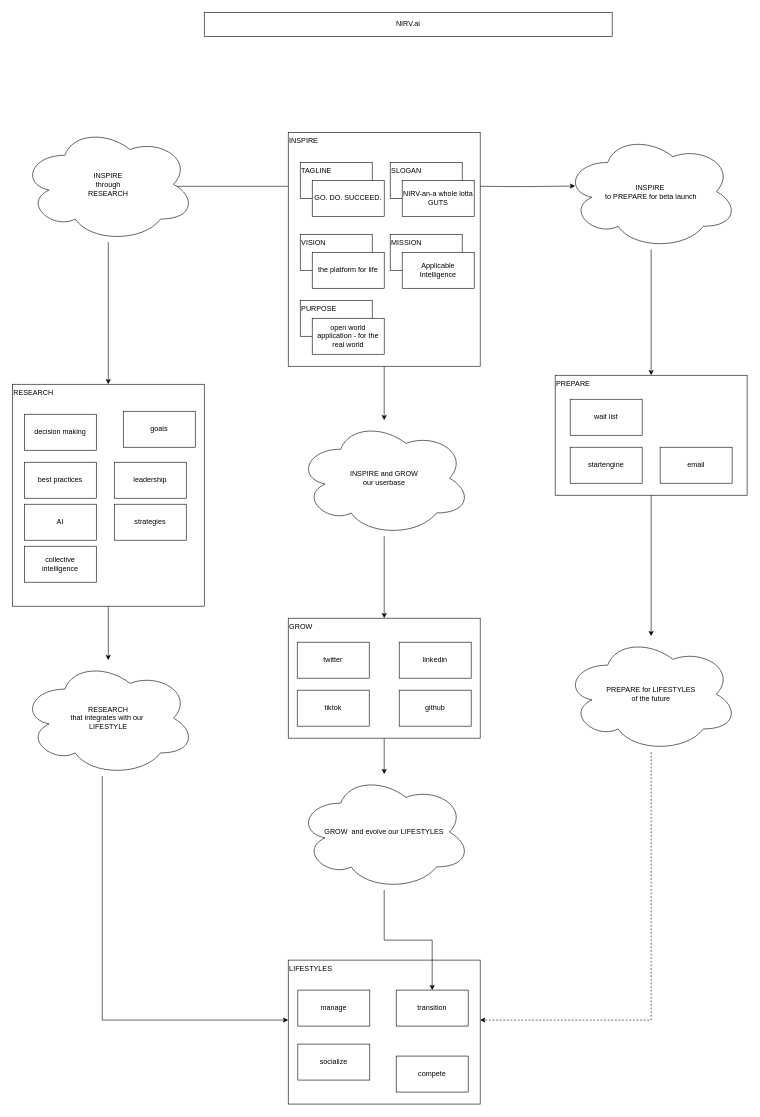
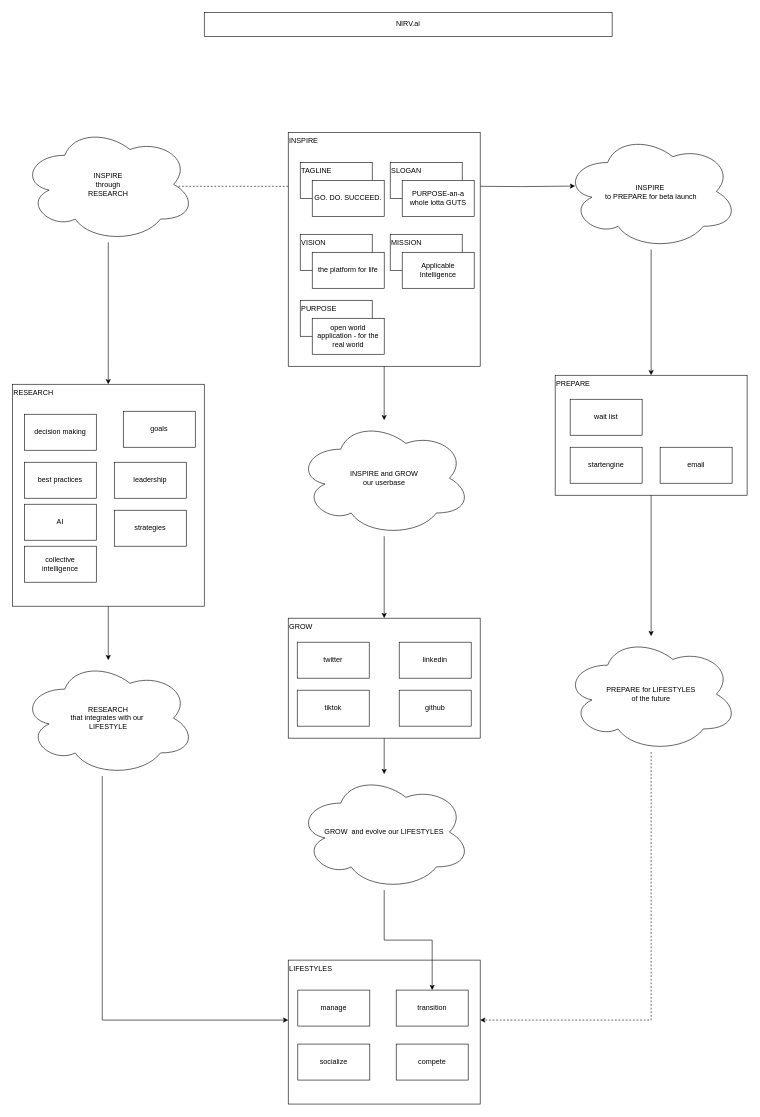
  <mxCell id="0" />
  <mxCell id="1" parent="0" />
  <mxCell id="2" value="NIRV.ai" style="rounded=0;whiteSpace=wrap;html=1;" vertex="1" parent="1"><mxGeometry x="340" y="20" width="680" height="40" as="geometry" /></mxCell>
- <mxCell id="3" style="edgeStyle=orthogonalEdgeStyle;rounded=0;orthogonalLoop=1;jettySize=auto;html=1;entryX=0.4;entryY=0.1;entryDx=0;entryDy=0;entryPerimeter=0;" edge="1" parent="1" source="31" target="10"><mxGeometry relative="1" as="geometry"><Array as="points"><mxPoint x="151" y="310" /></Array></mxGeometry></mxCell>
+ <mxCell id="3" style="edgeStyle=orthogonalEdgeStyle;rounded=0;orthogonalLoop=1;jettySize=auto;html=1;entryX=0.4;entryY=0.1;entryDx=0;entryDy=0;entryPerimeter=0;dashed=1;" edge="1" parent="1" source="31" target="10"><mxGeometry relative="1" as="geometry"><Array as="points"><mxPoint x="151" y="310" /></Array></mxGeometry></mxCell>
  <mxCell id="4" style="edgeStyle=orthogonalEdgeStyle;rounded=0;orthogonalLoop=1;jettySize=auto;html=1;entryX=0.063;entryY=0.453;entryDx=0;entryDy=0;entryPerimeter=0;" edge="1" parent="1" target="14"><mxGeometry relative="1" as="geometry"><mxPoint x="800" y="310" as="sourcePoint" /></mxGeometry></mxCell>
  <mxCell id="5" value="LIFESTYLES" style="rounded=0;whiteSpace=wrap;html=1;align=left;verticalAlign=top;" vertex="1" parent="1"><mxGeometry x="480" y="1600" width="320" height="240" as="geometry" /></mxCell>
  <mxCell id="6" style="edgeStyle=orthogonalEdgeStyle;rounded=0;orthogonalLoop=1;jettySize=auto;html=1;" edge="1" parent="1" source="7" target="55"><mxGeometry relative="1" as="geometry" /></mxCell>
  <mxCell id="7" value="GROW" style="rounded=0;whiteSpace=wrap;html=1;align=left;verticalAlign=top;" vertex="1" parent="1"><mxGeometry x="480" y="1030" width="320" height="200" as="geometry" /></mxCell>
  <mxCell id="8" style="edgeStyle=orthogonalEdgeStyle;rounded=0;orthogonalLoop=1;jettySize=auto;html=1;" edge="1" parent="1" source="16" target="12"><mxGeometry relative="1" as="geometry" /></mxCell>
  <mxCell id="9" style="edgeStyle=orthogonalEdgeStyle;rounded=0;orthogonalLoop=1;jettySize=auto;html=1;" edge="1" parent="1" source="10" target="16"><mxGeometry relative="1" as="geometry"><Array as="points"><mxPoint x="180" y="610" /></Array></mxGeometry></mxCell>
  <mxCell id="10" value="INSPIRE &lt;br&gt;through&lt;br&gt;RESEARCH" style="ellipse;shape=cloud;whiteSpace=wrap;html=1;" vertex="1" parent="1"><mxGeometry x="35" y="210" width="290" height="193.33" as="geometry" /></mxCell>
  <mxCell id="11" style="edgeStyle=orthogonalEdgeStyle;rounded=0;orthogonalLoop=1;jettySize=auto;html=1;" edge="1" parent="1" source="12" target="5"><mxGeometry relative="1" as="geometry"><Array as="points"><mxPoint x="170" y="1700" /></Array></mxGeometry></mxCell>
  <mxCell id="12" value="RESEARCH&lt;br&gt;that integrates with our&amp;nbsp;&lt;br&gt;LIFESTYLE" style="ellipse;shape=cloud;whiteSpace=wrap;html=1;" vertex="1" parent="1"><mxGeometry x="35" y="1100" width="290" height="193.33" as="geometry" /></mxCell>
  <mxCell id="13" style="edgeStyle=orthogonalEdgeStyle;rounded=0;orthogonalLoop=1;jettySize=auto;html=1;" edge="1" parent="1" source="14" target="25"><mxGeometry relative="1" as="geometry" /></mxCell>
  <mxCell id="14" value="INSPIRE&amp;nbsp;&lt;br&gt;to PREPARE for beta launch" style="ellipse;shape=cloud;whiteSpace=wrap;html=1;" vertex="1" parent="1"><mxGeometry x="940" y="222" width="290" height="193.33" as="geometry" /></mxCell>
  <mxCell id="15" value="" style="group" vertex="1" connectable="0" parent="1"><mxGeometry x="20" y="640" width="320" height="370" as="geometry" /></mxCell>
  <mxCell id="16" value="RESEARCH" style="rounded=0;whiteSpace=wrap;html=1;align=left;verticalAlign=top;" vertex="1" parent="15"><mxGeometry width="320" height="370" as="geometry" /></mxCell>
  <mxCell id="17" value="decision making" style="rounded=0;whiteSpace=wrap;html=1;" vertex="1" parent="15"><mxGeometry x="20" y="50" width="120" height="60" as="geometry" /></mxCell>
  <mxCell id="18" value="goals" style="rounded=0;whiteSpace=wrap;html=1;" vertex="1" parent="15"><mxGeometry x="185" y="45" width="120" height="60" as="geometry" /></mxCell>
  <mxCell id="19" value="best practices" style="rounded=0;whiteSpace=wrap;html=1;" vertex="1" parent="15"><mxGeometry x="20" y="130" width="120" height="60" as="geometry" /></mxCell>
  <mxCell id="20" value="leadership" style="rounded=0;whiteSpace=wrap;html=1;" vertex="1" parent="15"><mxGeometry x="170" y="130" width="120" height="60" as="geometry" /></mxCell>
- <mxCell id="21" value="strategies" style="rounded=0;whiteSpace=wrap;html=1;" vertex="1" parent="15"><mxGeometry x="170" y="200" width="120" height="60" as="geometry" /></mxCell>
+ <mxCell id="21" value="strategies" style="rounded=0;whiteSpace=wrap;html=1;" vertex="1" parent="15"><mxGeometry x="170" y="210" width="120" height="60" as="geometry" /></mxCell>
  <mxCell id="22" value="AI" style="rounded=0;whiteSpace=wrap;html=1;" vertex="1" parent="15"><mxGeometry x="20" y="200" width="120" height="60" as="geometry" /></mxCell>
  <mxCell id="23" value="collective&lt;br&gt;intelligence" style="rounded=0;whiteSpace=wrap;html=1;" vertex="1" parent="15"><mxGeometry x="20" y="270" width="120" height="60" as="geometry" /></mxCell>
  <mxCell id="24" value="" style="group" vertex="1" connectable="0" parent="1"><mxGeometry x="925" y="625" width="320" height="200" as="geometry" /></mxCell>
  <mxCell id="25" value="PREPARE" style="rounded=0;whiteSpace=wrap;html=1;align=left;verticalAlign=top;" vertex="1" parent="24"><mxGeometry width="320" height="200" as="geometry" /></mxCell>
  <mxCell id="26" value="wait list" style="rounded=0;whiteSpace=wrap;html=1;" vertex="1" parent="24"><mxGeometry x="25" y="40" width="120" height="60" as="geometry" /></mxCell>
  <mxCell id="27" value="startengine" style="rounded=0;whiteSpace=wrap;html=1;" vertex="1" parent="24"><mxGeometry x="25" y="120" width="120" height="60" as="geometry" /></mxCell>
  <mxCell id="28" value="email" style="rounded=0;whiteSpace=wrap;html=1;" vertex="1" parent="24"><mxGeometry x="175" y="120" width="120" height="60" as="geometry" /></mxCell>
  <mxCell id="29" value="" style="group" vertex="1" connectable="0" parent="1"><mxGeometry x="480" y="220" width="500" height="450" as="geometry" /></mxCell>
  <mxCell id="30" value="" style="group" vertex="1" connectable="0" parent="29"><mxGeometry width="320" height="390" as="geometry" /></mxCell>
  <mxCell id="31" value="INSPIRE" style="rounded=0;whiteSpace=wrap;html=1;align=left;verticalAlign=top;" vertex="1" parent="30"><mxGeometry width="320" height="390" as="geometry" /></mxCell>
  <mxCell id="32" value="" style="group" vertex="1" connectable="0" parent="30"><mxGeometry x="20" y="50" width="300" height="170" as="geometry" /></mxCell>
  <mxCell id="33" value="TAGLINE" style="rounded=0;whiteSpace=wrap;html=1;align=left;verticalAlign=top;" vertex="1" parent="32"><mxGeometry width="120" height="60" as="geometry" /></mxCell>
  <mxCell id="34" value="GO. DO. SUCCEED." style="rounded=0;whiteSpace=wrap;html=1;" vertex="1" parent="32"><mxGeometry x="20" y="30" width="120" height="60" as="geometry" /></mxCell>
  <mxCell id="35" value="" style="group" vertex="1" connectable="0" parent="30"><mxGeometry x="170" y="50" width="140" height="90" as="geometry" /></mxCell>
  <mxCell id="36" value="SLOGAN" style="rounded=0;whiteSpace=wrap;html=1;align=left;verticalAlign=top;" vertex="1" parent="35"><mxGeometry width="120" height="60" as="geometry" /></mxCell>
- <mxCell id="37" value="NIRV-an-a whole lotta GUTS" style="rounded=0;whiteSpace=wrap;html=1;" vertex="1" parent="35"><mxGeometry x="20" y="30" width="120" height="60" as="geometry" /></mxCell>
+ <mxCell id="37" value="PURPOSE-an-a whole lotta GUTS" style="rounded=0;whiteSpace=wrap;html=1;" vertex="1" parent="35"><mxGeometry x="20" y="30" width="120" height="60" as="geometry" /></mxCell>
  <mxCell id="38" value="" style="group" vertex="1" connectable="0" parent="30"><mxGeometry x="20" y="170" width="300" height="170" as="geometry" /></mxCell>
  <mxCell id="39" value="VISION" style="rounded=0;whiteSpace=wrap;html=1;align=left;verticalAlign=top;" vertex="1" parent="38"><mxGeometry width="120" height="60" as="geometry" /></mxCell>
  <mxCell id="40" value="the platform for life" style="rounded=0;whiteSpace=wrap;html=1;" vertex="1" parent="38"><mxGeometry x="20" y="30" width="120" height="60" as="geometry" /></mxCell>
  <mxCell id="41" value="" style="group" vertex="1" connectable="0" parent="29"><mxGeometry x="20" y="280" width="300" height="170" as="geometry" /></mxCell>
  <mxCell id="42" value="PURPOSE" style="rounded=0;whiteSpace=wrap;html=1;align=left;verticalAlign=top;" vertex="1" parent="41"><mxGeometry width="120" height="60" as="geometry" /></mxCell>
  <mxCell id="43" value="open world application - for the real world" style="rounded=0;whiteSpace=wrap;html=1;" vertex="1" parent="41"><mxGeometry x="20" y="30" width="120" height="60" as="geometry" /></mxCell>
  <mxCell id="44" value="" style="group" vertex="1" connectable="0" parent="29"><mxGeometry x="170" y="170" width="300" height="170" as="geometry" /></mxCell>
  <mxCell id="45" value="MISSION" style="rounded=0;whiteSpace=wrap;html=1;align=left;verticalAlign=top;" vertex="1" parent="44"><mxGeometry width="120" height="60" as="geometry" /></mxCell>
  <mxCell id="46" value="Applicable Intelligence" style="rounded=0;whiteSpace=wrap;html=1;" vertex="1" parent="44"><mxGeometry x="20" y="30" width="120" height="60" as="geometry" /></mxCell>
  <mxCell id="47" style="edgeStyle=orthogonalEdgeStyle;rounded=0;orthogonalLoop=1;jettySize=auto;html=1;" edge="1" parent="1" source="48" target="7"><mxGeometry relative="1" as="geometry" /></mxCell>
  <mxCell id="48" value="INSPIRE and GROW&lt;br&gt;our userbase" style="ellipse;shape=cloud;whiteSpace=wrap;html=1;" vertex="1" parent="1"><mxGeometry x="495" y="700" width="290" height="193.33" as="geometry" /></mxCell>
  <mxCell id="49" style="edgeStyle=orthogonalEdgeStyle;rounded=0;orthogonalLoop=1;jettySize=auto;html=1;" edge="1" parent="1" source="31" target="48"><mxGeometry relative="1" as="geometry" /></mxCell>
  <mxCell id="50" value="twitter" style="rounded=0;whiteSpace=wrap;html=1;" vertex="1" parent="1"><mxGeometry x="495" y="1070" width="120" height="60" as="geometry" /></mxCell>
  <mxCell id="51" value="linkedin" style="rounded=0;whiteSpace=wrap;html=1;" vertex="1" parent="1"><mxGeometry x="665" y="1070" width="120" height="60" as="geometry" /></mxCell>
  <mxCell id="52" value="tiktok" style="rounded=0;whiteSpace=wrap;html=1;" vertex="1" parent="1"><mxGeometry x="495" y="1150" width="120" height="60" as="geometry" /></mxCell>
  <mxCell id="53" value="github" style="rounded=0;whiteSpace=wrap;html=1;" vertex="1" parent="1"><mxGeometry x="665" y="1150" width="120" height="60" as="geometry" /></mxCell>
  <mxCell id="54" style="edgeStyle=orthogonalEdgeStyle;rounded=0;orthogonalLoop=1;jettySize=auto;html=1;" edge="1" parent="1" source="55" target="61"><mxGeometry relative="1" as="geometry" /></mxCell>
  <mxCell id="55" value="GROW&amp;nbsp; and evolve our LIFESTYLES" style="ellipse;shape=cloud;whiteSpace=wrap;html=1;" vertex="1" parent="1"><mxGeometry x="495" y="1290" width="290" height="193.33" as="geometry" /></mxCell>
  <mxCell id="56" style="edgeStyle=orthogonalEdgeStyle;rounded=0;orthogonalLoop=1;jettySize=auto;html=1;dashed=1;" edge="1" parent="1" source="57" target="5"><mxGeometry relative="1" as="geometry"><Array as="points"><mxPoint x="1085" y="1700" /></Array></mxGeometry></mxCell>
  <mxCell id="57" value="PREPARE for LIFESTYLES &lt;br&gt;of the future" style="ellipse;shape=cloud;whiteSpace=wrap;html=1;" vertex="1" parent="1"><mxGeometry x="940" y="1060" width="290" height="193.33" as="geometry" /></mxCell>
  <mxCell id="58" style="edgeStyle=orthogonalEdgeStyle;rounded=0;orthogonalLoop=1;jettySize=auto;html=1;" edge="1" parent="1" source="25" target="57"><mxGeometry relative="1" as="geometry" /></mxCell>
  <mxCell id="59" value="manage" style="rounded=0;whiteSpace=wrap;html=1;" vertex="1" parent="1"><mxGeometry x="496" y="1650" width="120" height="60" as="geometry" /></mxCell>
  <mxCell id="60" value="socialize" style="rounded=0;whiteSpace=wrap;html=1;" vertex="1" parent="1"><mxGeometry x="496" y="1740" width="120" height="60" as="geometry" /></mxCell>
  <mxCell id="61" value="transition" style="rounded=0;whiteSpace=wrap;html=1;" vertex="1" parent="1"><mxGeometry x="660" y="1650" width="120" height="60" as="geometry" /></mxCell>
- <mxCell id="62" value="compete" style="rounded=0;whiteSpace=wrap;html=1;" vertex="1" parent="1"><mxGeometry x="660" y="1760" width="120" height="60" as="geometry" /></mxCell>
+ <mxCell id="62" value="compete" style="rounded=0;whiteSpace=wrap;html=1;" vertex="1" parent="1"><mxGeometry x="660" y="1740" width="120" height="60" as="geometry" /></mxCell>
